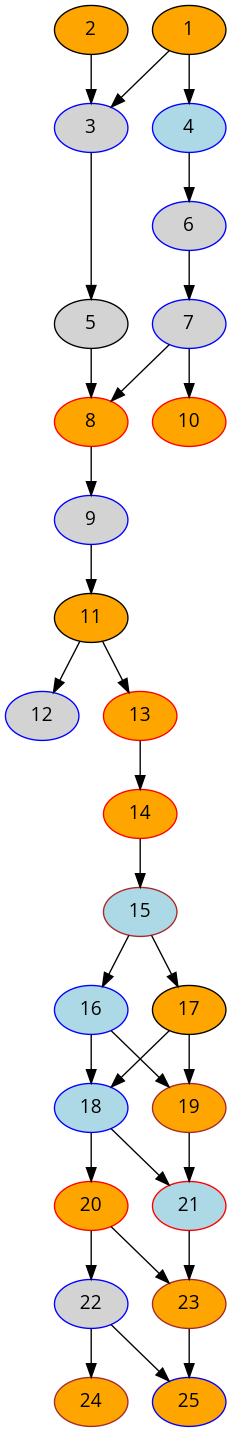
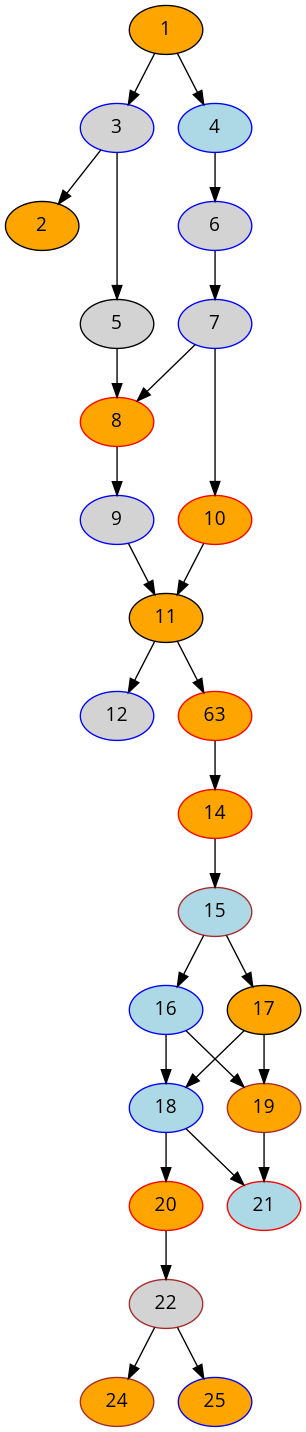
  digraph {
    fontname="Open Sans"
    node [alpha=0.08 color=blue fillcolor=orange fontname="Open Sans" style=filled]
    edge [fontname="Open Sans"]
    1 [alpha=0.19 color=black expect_size=9061376]
    3 [alpha=0.02 expect_size=17648640 fillcolor=lightgrey]
    4 [expect_size=45849600 fillcolor=lightblue]
    5 [alpha=0.13 color=black expect_size=32120832 fillcolor=lightgrey]
    6 [alpha=0.10 expect_size=15814656 fillcolor=lightgrey]
    8 [alpha=0.04 color=red expect_size=22315008]
    7 [alpha=0.07 expect_size=40518656 fillcolor=lightgrey]
    2 [alpha=0.16 color=black expect_size=37651456]
    9 [alpha=0.19 expect_size=30613504 fillcolor=lightgrey]
    10 [alpha=0.18 color=red expect_size=17445888]
    11 [alpha=0.12 color=black expect_size=7781376]
    12 [alpha=0.07 expect_size=5710848 fillcolor=lightgrey]
-   13 [alpha=0.00 color=red expect_size=43834368]
+   13 [alpha=0.00 color=red expect_size=43834368 label=63]
    14 [alpha=0.15 color=red expect_size=49152000]
    15 [alpha=0.02 color=brown expect_size=20835328 fillcolor=lightblue]
    16 [expect_size=51485696 fillcolor=lightblue]
    17 [color=black expect_size=27375616]
    18 [alpha=0.12 expect_size=43157504 fillcolor=lightblue]
    19 [alpha=0.03 color=brown expect_size=5888000]
    20 [alpha=0.07 color=red expect_size=50993152]
    21 [alpha=0.12 color=red expect_size=47270912 fillcolor=lightblue]
-   22 [alpha=0.10 expect_size=27453440 fillcolor=lightgrey]
-   23 [alpha=0.14 color=brown expect_size=44062720]
+   22 [alpha=0.10 color=brown expect_size=27453440 fillcolor=lightgrey]
    24 [alpha=0.15 color=brown expect_size=44606464]
    25 [expect_size=32425984]
    1 -> 3
    1 -> 4
    3 -> 5
    4 -> 6
    5 -> 8
    6 -> 7
    8 -> 9
    7 -> 8
    7 -> 10
-   2 -> 3
+   3 -> 2
    9 -> 11
+   10 -> 11
    11 -> 12
    11 -> 13
    13 -> 14
    14 -> 15
    15 -> 16
    15 -> 17
    16 -> 18
    16 -> 19
    17 -> 18
    17 -> 19
    18 -> 20
    18 -> 21
    19 -> 21
    20 -> 22
-   20 -> 23
-   21 -> 23
    22 -> 24
    22 -> 25
-   23 -> 25
  }
